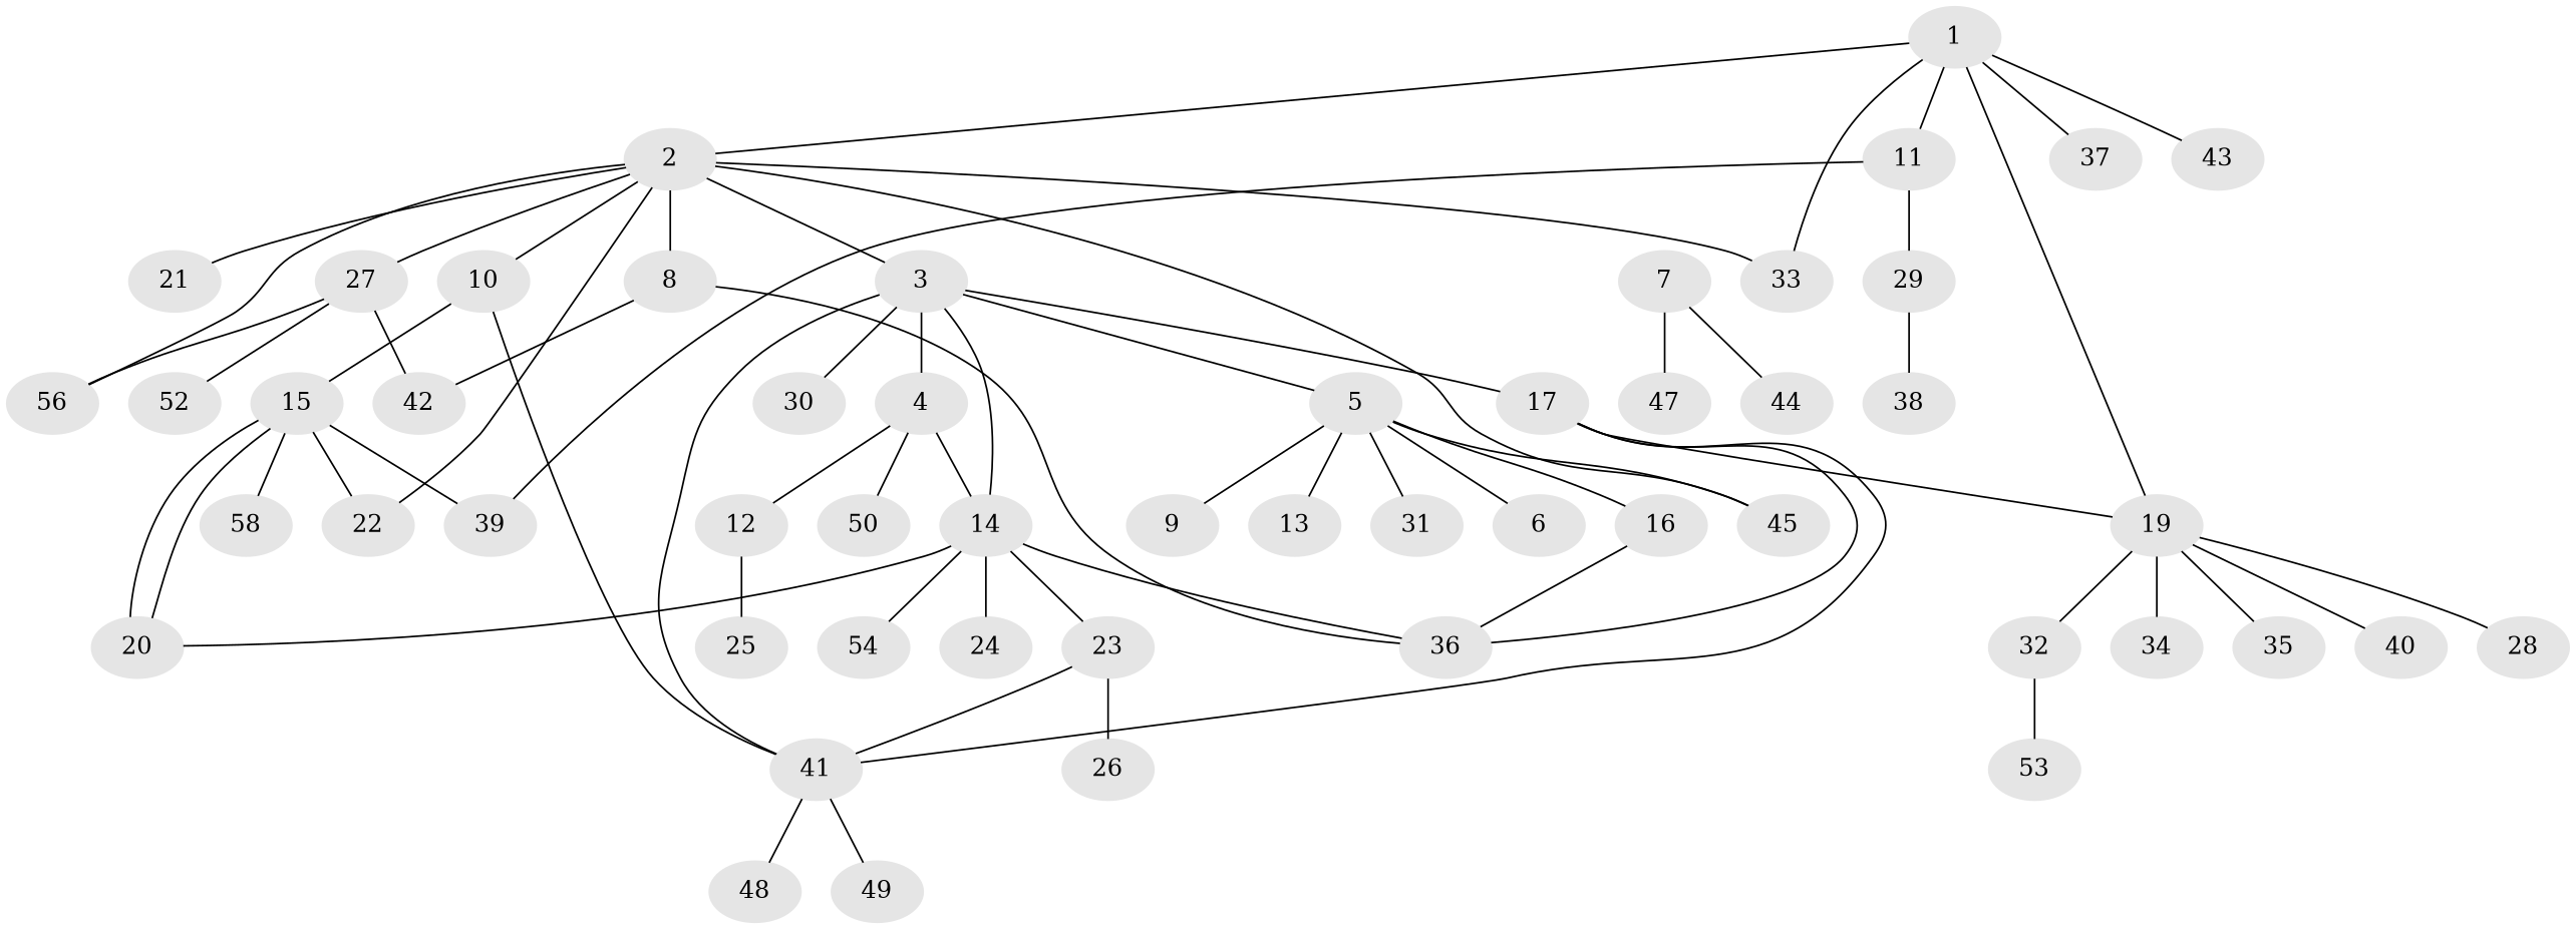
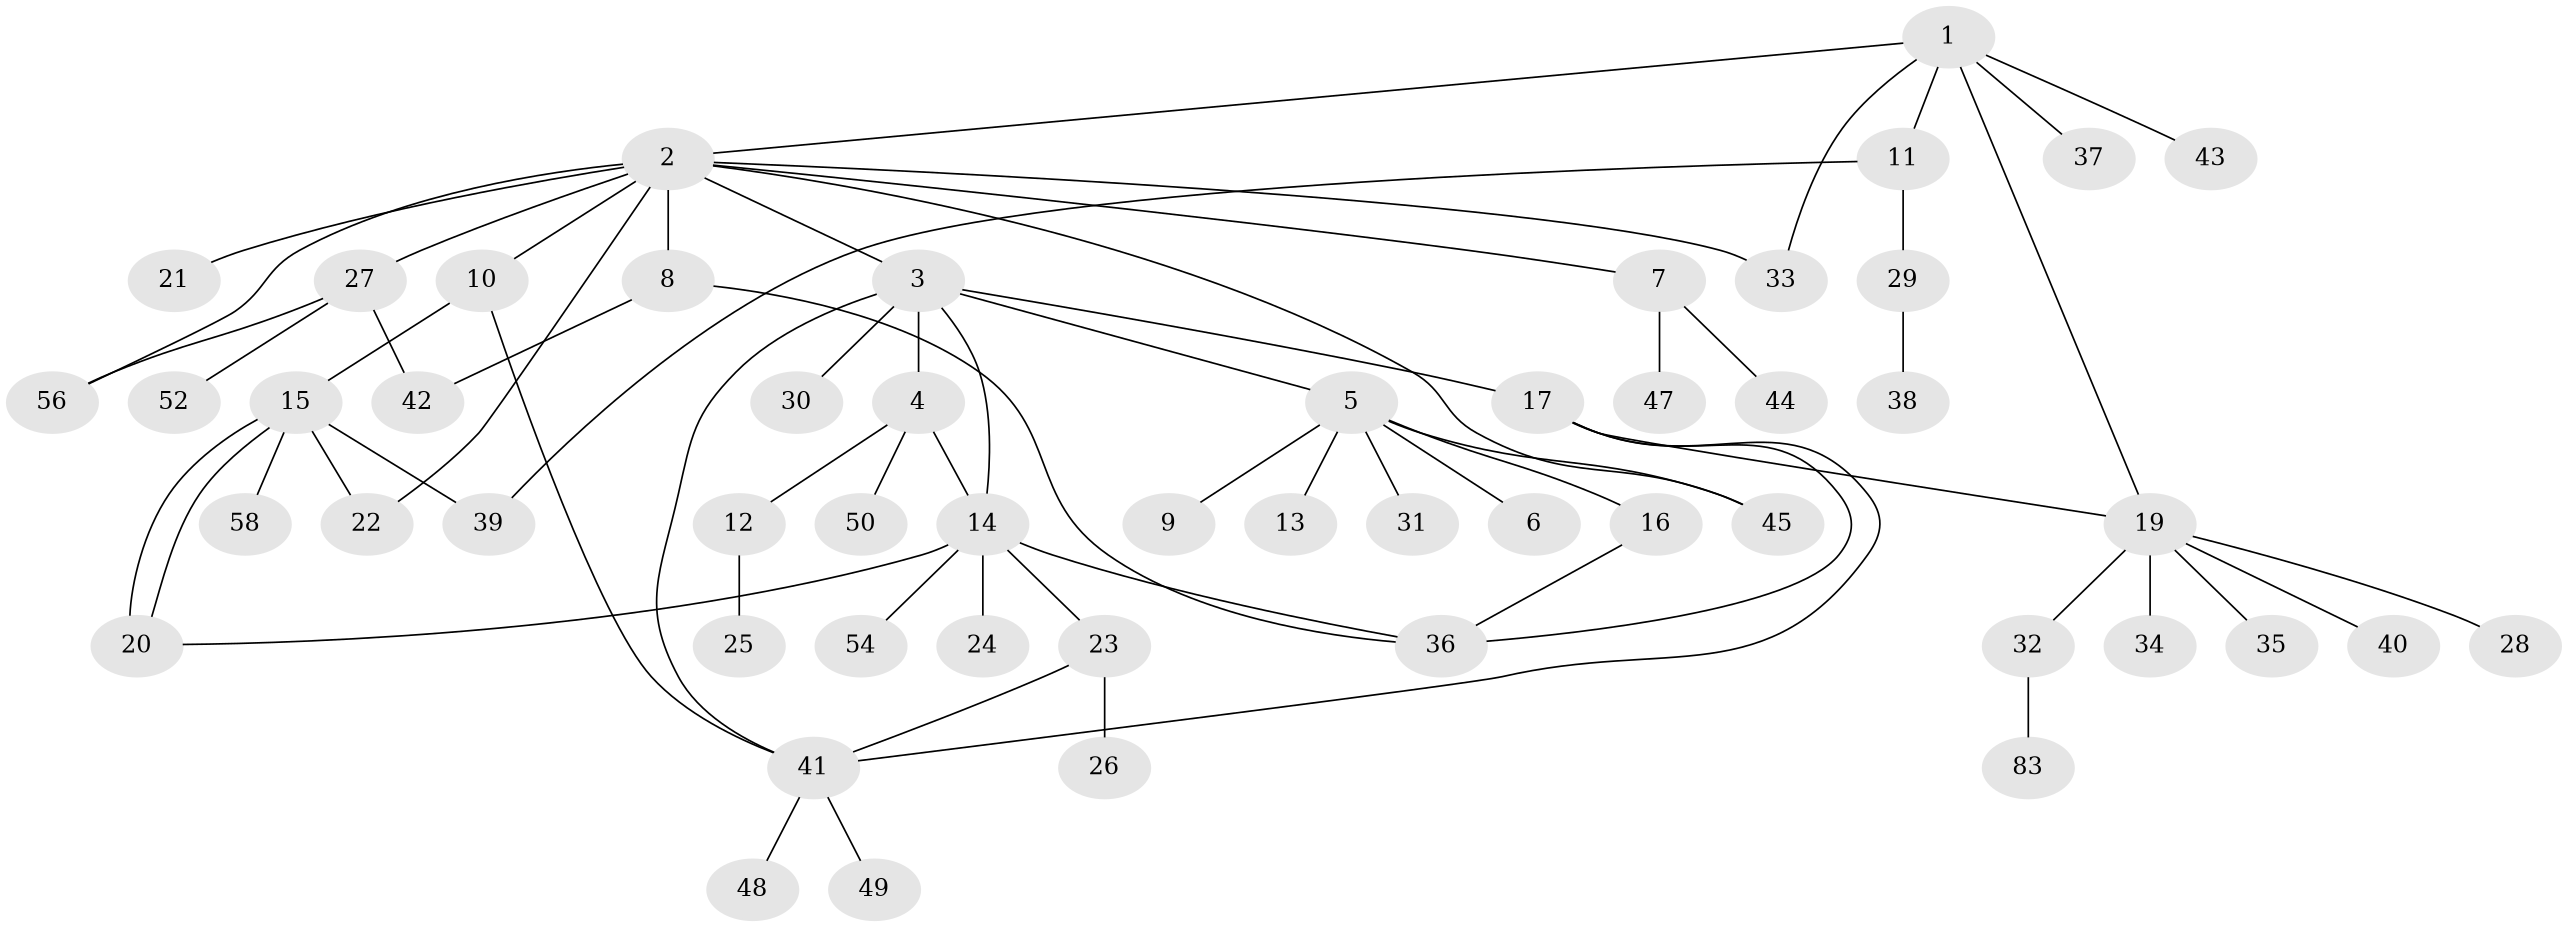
  graph {
    node [color=gray90 style=filled]
    1
    2
    11
    19
    33
    37
    43
    3
    7
    8
    10
    21
    22
    27
    45
    n16 [label=56]
    29
    39
    28
    32
    34
    35
    40
    4
    5
    14
    17
    30
    41
    44
    47
    36
    42
    15
    52
    12
    50
    6
    9
    13
    16
    31
    20
    23
    24
    54
    48
    49
    25
    n50 [label=58]
    38
    26
-   53
+   53 [label=83]
    1 -- 2
    1 -- 11
    1 -- 19
    1 -- 33
    1 -- 37
    1 -- 43
    2 -- 33
    2 -- 3
+   2 -- 7
    2 -- 8
    2 -- 10
    2 -- 21
    2 -- 22
    2 -- 27
    2 -- 45
    2 -- n16
    11 -- 29
    11 -- 39
    19 -- 28
    19 -- 32
    19 -- 34
    19 -- 35
    19 -- 40
    3 -- 4
    3 -- 5
    3 -- 14
    3 -- 17
    3 -- 30
    3 -- 41
    7 -- 44
    7 -- 47
    8 -- 36
    8 -- 42
    10 -- 41
    10 -- 15
    27 -- n16
    27 -- 42
    27 -- 52
    29 -- 38
    32 -- 53
    4 -- 14
    4 -- 12
    4 -- 50
    5 -- 45
    5 -- 6
    5 -- 9
    5 -- 13
    5 -- 16
    5 -- 31
    14 -- 36
    14 -- 20
    14 -- 23
    14 -- 24
    14 -- 54
    17 -- 19
    17 -- 41
    17 -- 36
    41 -- 48
    41 -- 49
    15 -- 22
    15 -- 39
    15 -- 20
    15 -- 20
    15 -- n50
    12 -- 25
    16 -- 36
    23 -- 41
    23 -- 26
  }
